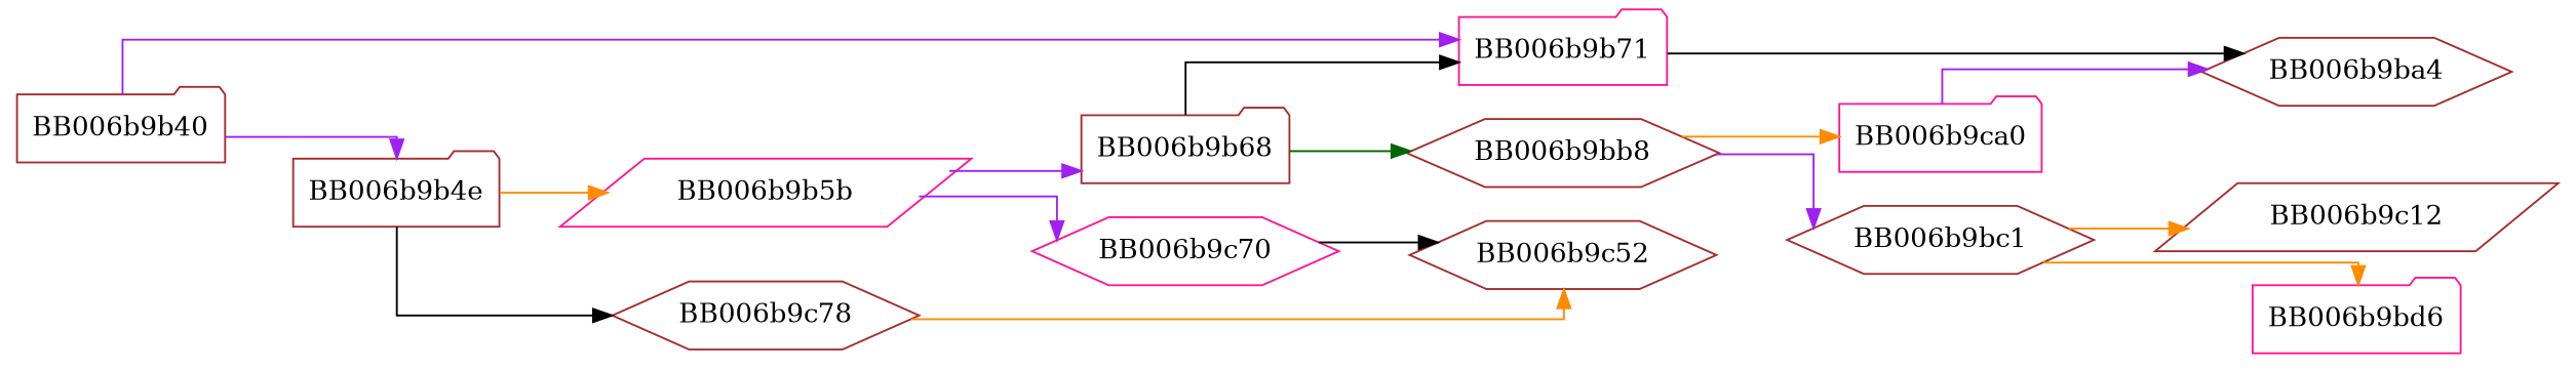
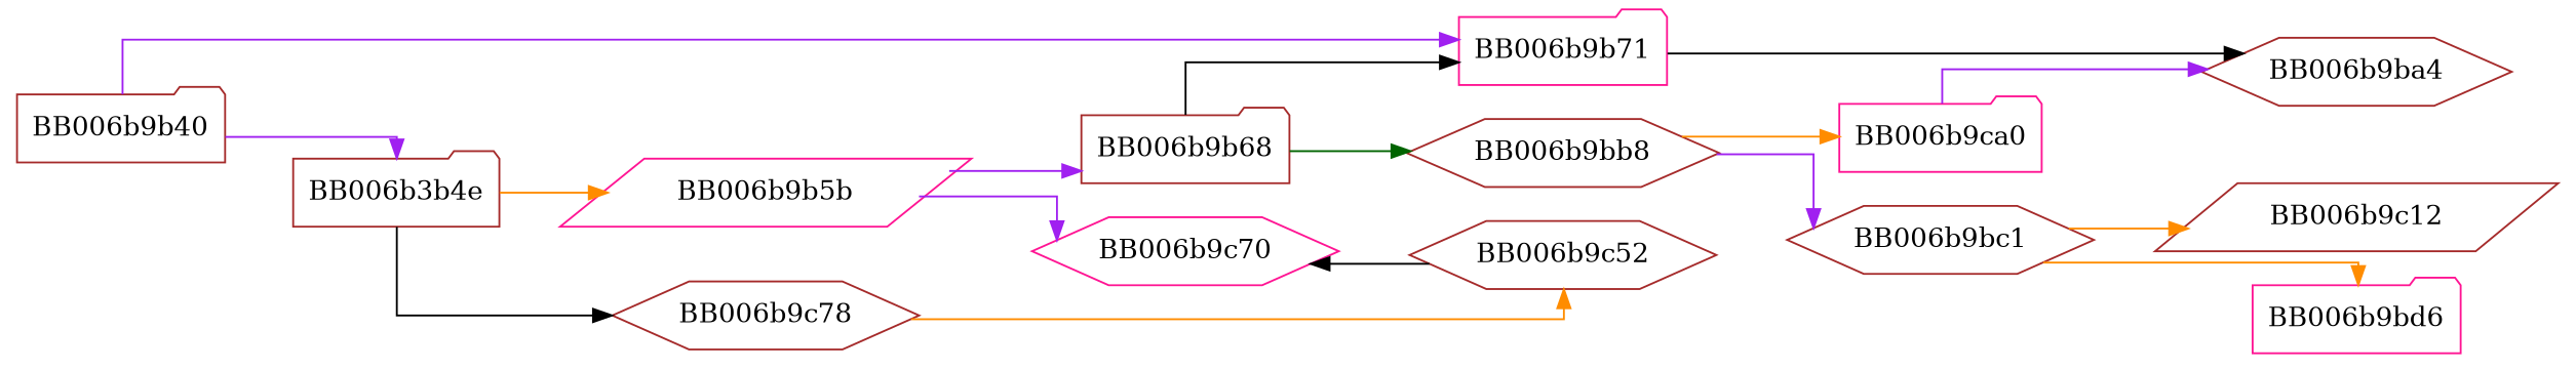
  digraph {
    fontname="DejaVu Serif"
    rankdir=LR
    splines=ortho
    node [color=brown fontname="DejaVu Serif" shape=folder]
    edge [color=purple fontname="DejaVu Serif"]
    BB006b9b71 [color=deeppink]
    BB006b9b40
-   BB006b9b4e
+   BB006b9b4e [label=BB006b3b4e]
    BB006b9ba4 [shape=hexagon]
    BB006b9c78 [shape=hexagon]
    BB006b9b5b [color=deeppink shape=parallelogram]
    BB006b9c52 [shape=hexagon]
    n8 [color=deeppink label=BB006b9c70 shape=hexagon]
    BB006b9b68
    BB006b9bb8 [shape=hexagon]
    BB006b9ca0 [color=deeppink]
    BB006b9bc1 [shape=hexagon]
    BB006b9c12 [shape=parallelogram]
    BB006b9bd6 [color=deeppink]
    BB006b9b71 -> BB006b9ba4 [color=black]
    BB006b9b40 -> BB006b9b71
    BB006b9b40 -> BB006b9b4e
    BB006b9b4e -> BB006b9c78 [color=black]
    BB006b9b4e -> BB006b9b5b [color=darkorange]
    BB006b9c78 -> BB006b9c52 [color=darkorange]
    BB006b9b5b -> n8
    BB006b9b5b -> BB006b9b68
-   n8 -> BB006b9c52 [color=black]
+   BB006b9c52 -> n8 [color=black]
    BB006b9b68 -> BB006b9b71 [color=black]
    BB006b9b68 -> BB006b9bb8 [color=darkgreen]
    BB006b9bb8 -> BB006b9ca0 [color=darkorange]
    BB006b9bb8 -> BB006b9bc1
    BB006b9ca0 -> BB006b9ba4
    BB006b9bc1 -> BB006b9c12 [color=darkorange]
    BB006b9bc1 -> BB006b9bd6 [color=darkorange]
  }
